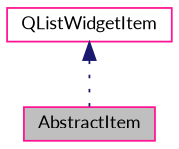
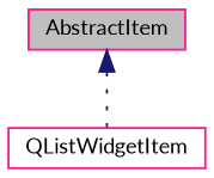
  digraph {
    fontname=Lato
    node [color=deeppink fontname=Lato fontsize=10 shape=record style=filled]
    n1 [fillcolor=grey75 fontcolor=black height=0.2 label=AbstractItem width=0.4]
    n2 [fillcolor=white height=0.2 label=QListWidgetItem width=0.4]
-   n2 -> n1 [color=midnightblue dir=back fontname=Lato fontsize=10 labelfontname=Helvetica labelfontsize=10 style=dotted]
+   n1 -> n2 [color=midnightblue dir=back fontname=Lato fontsize=10 labelfontname=Helvetica labelfontsize=10 style=dotted]
  }
